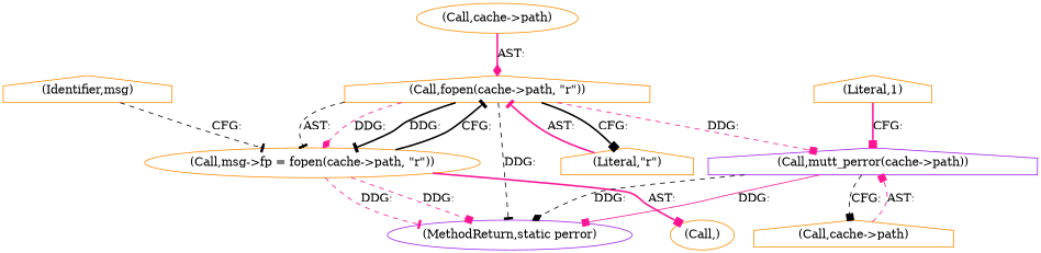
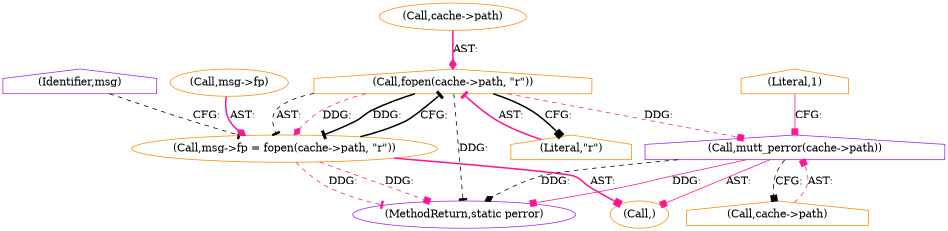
  digraph {
    node [color=darkorange shape=house]
    edge [arrowhead=box color=deeppink style=dashed]
    n1 [label="(Call,fopen(cache->path, \"r\"))"]
    n2 [label="(Call,msg->fp = fopen(cache->path, \"r\"))" shape=ellipse]
    n3 [color=purple label="(Call,mutt_perror(cache->path))"]
    n4 [label="(Literal,\"r\")"]
    n5 [color=purple label="(MethodReturn,static perror)" shape=ellipse]
    n6 [label="(Call,)" shape=ellipse]
    n7 [label="(Call,cache->path)"]
-   n8 [label="(Identifier,msg)"]
+   n8 [color=purple label="(Identifier,msg)"]
    n9 [label="(Literal,1)"]
    n10 [label="(Call,cache->path)" shape=ellipse]
+   n11 [label="(Call,msg->fp)" shape=ellipse]
    n1 -> n2 [arrowhead=tee color=black label="AST: "]
    n1 -> n2 [arrowhead=diamond label="DDG: "]
    n1 -> n2 [arrowhead=tee color=black label="DDG: " style=bold]
    n1 -> n3 [label="DDG: "]
    n1 -> n4 [color=black label="CFG: " style=bold]
    n1 -> n5 [arrowhead=tee color=black label="DDG: "]
    n2 -> n1 [arrowhead=tee color=black label="CFG: " style=bold]
    n2 -> n5 [label="DDG: "]
    n2 -> n5 [arrowhead=tee label="DDG: "]
    n2 -> n6 [label="AST: " style=bold]
    n3 -> n5 [arrowhead=diamond color=black label="DDG: "]
    n3 -> n5 [label="DDG: " style=solid]
+   n3 -> n6 [label="AST: " style=solid]
    n3 -> n7 [color=black label="CFG: "]
    n4 -> n1 [arrowhead=tee label="AST: " style=bold]
    n7 -> n3 [label="AST: "]
    n8 -> n2 [arrowhead=tee color=black label="CFG: "]
-   n9 -> n3 [label="CFG: " style=bold]
+   n9 -> n3 [label="CFG: " style=solid]
    n10 -> n1 [arrowhead=diamond label="AST: " style=bold]
+   n11 -> n2 [arrowhead=diamond label="AST: " style=bold]
  }
